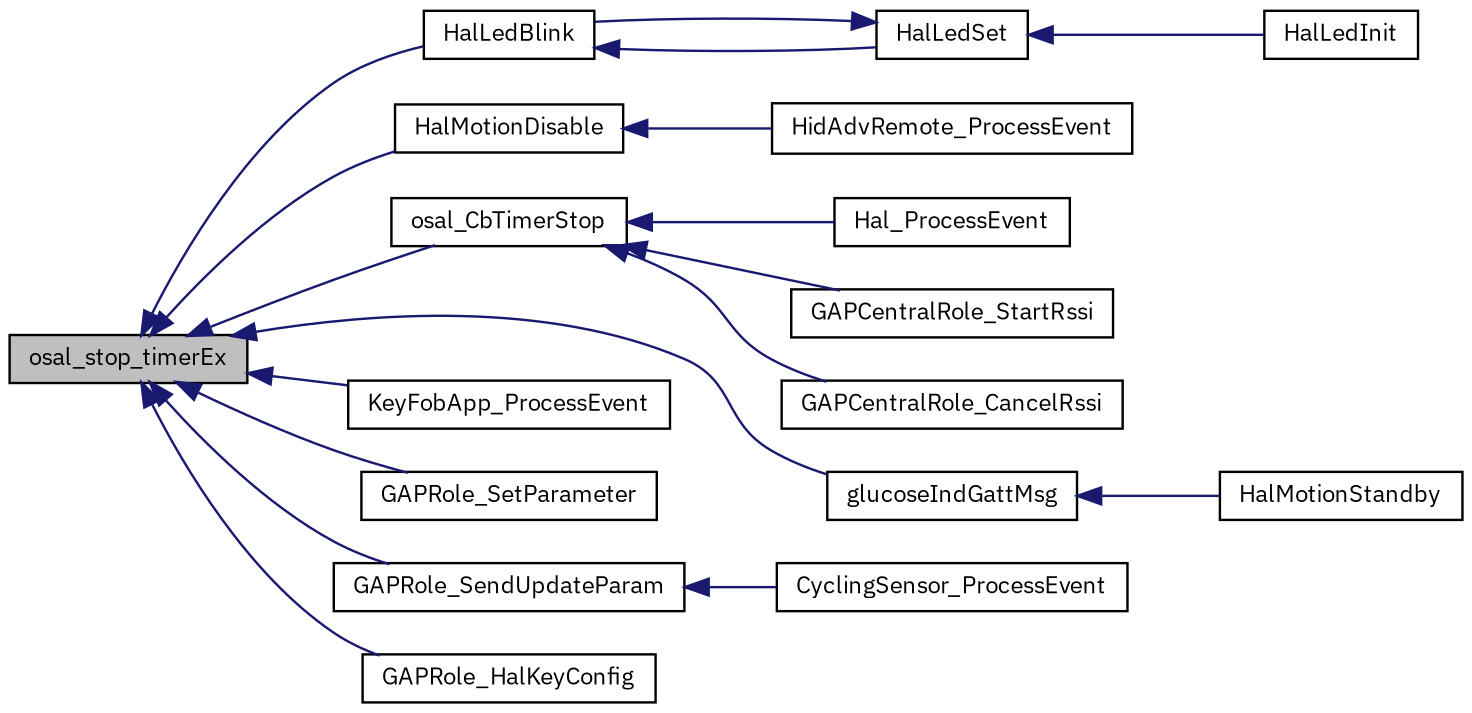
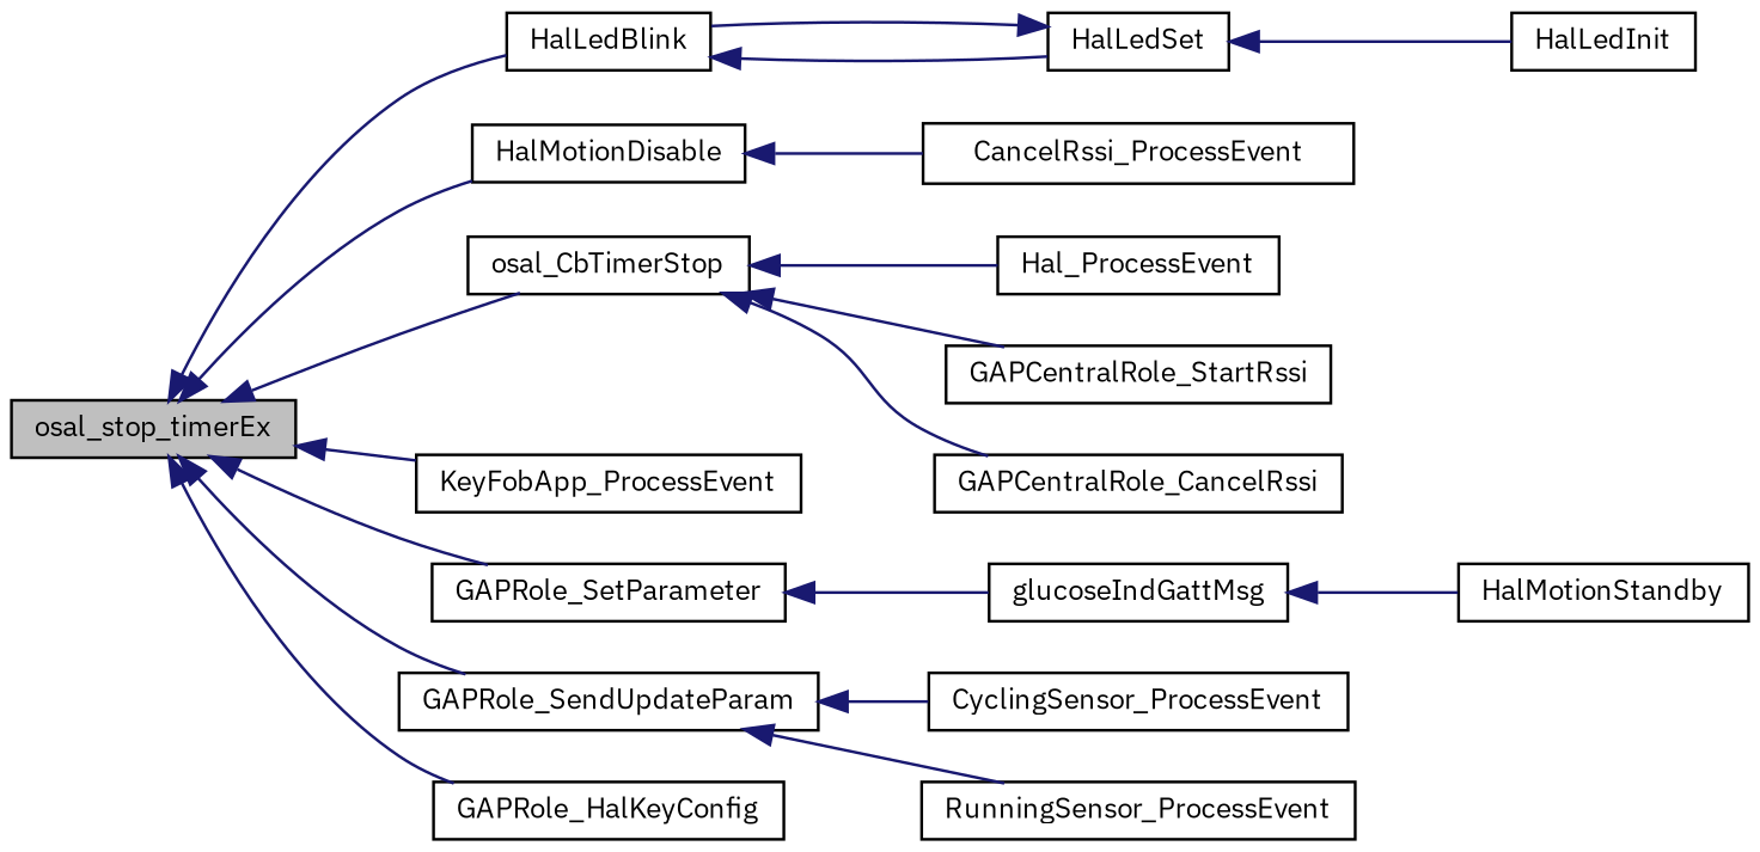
  digraph {
    fontname="IBM Plex Sans"
    rankdir=LR
    node [color=black fillcolor=white fontname="IBM Plex Sans" fontsize=10 shape=record style=filled]
    edge [color=midnightblue dir=back fontname="IBM Plex Sans" fontsize=10 labelfontname=Helvetica labelfontsize=10 style=solid]
    n1 [fillcolor=grey75 fontcolor=black height=0.2 label=osal_stop_timerEx width=0.4]
    n2 [height=0.2 label=HalLedBlink width=0.4]
    n3 [height=0.2 label=HalMotionDisable width=0.4]
    n4 [height=0.2 label=osal_CbTimerStop width=0.4]
    n5 [height=0.2 label=glucoseIndGattMsg width=0.4]
    n6 [height=0.2 label=KeyFobApp_ProcessEvent width=0.4]
    n7 [height=0.2 label=GAPRole_SetParameter width=0.4]
    n8 [height=0.2 label=GAPRole_SendUpdateParam width=0.4]
    n9 [height=0.2 label=GAPRole_HalKeyConfig width=0.4]
    n10 [height=0.2 label=Hal_ProcessEvent width=0.4]
    n11 [height=0.2 label=HalLedSet width=0.4]
-   n12 [height=0.2 label=HidAdvRemote_ProcessEvent width=0.4]
+   n12 [height=0.2 label=CancelRssi_ProcessEvent width=0.4]
    n13 [height=0.2 label=HalMotionStandby width=0.4]
    n14 [height=0.2 label=GAPCentralRole_StartRssi width=0.4]
    n15 [height=0.2 label=GAPCentralRole_CancelRssi width=0.4]
    n16 [height=0.2 label=CyclingSensor_ProcessEvent width=0.4]
+   n17 [height=0.2 label=RunningSensor_ProcessEvent width=0.4]
    n18 [height=0.2 label=HalLedInit width=0.4]
    n1 -> n2
    n1 -> n3
    n1 -> n4
-   n1 -> n5
+   n7 -> n5
    n1 -> n6
    n1 -> n7
    n1 -> n8
    n1 -> n9
    n2 -> n11
    n3 -> n12
    n4 -> n10
    n4 -> n14
    n4 -> n15
    n5 -> n13
    n8 -> n16
+   n8 -> n17
    n11 -> n2
    n11 -> n18
  }
